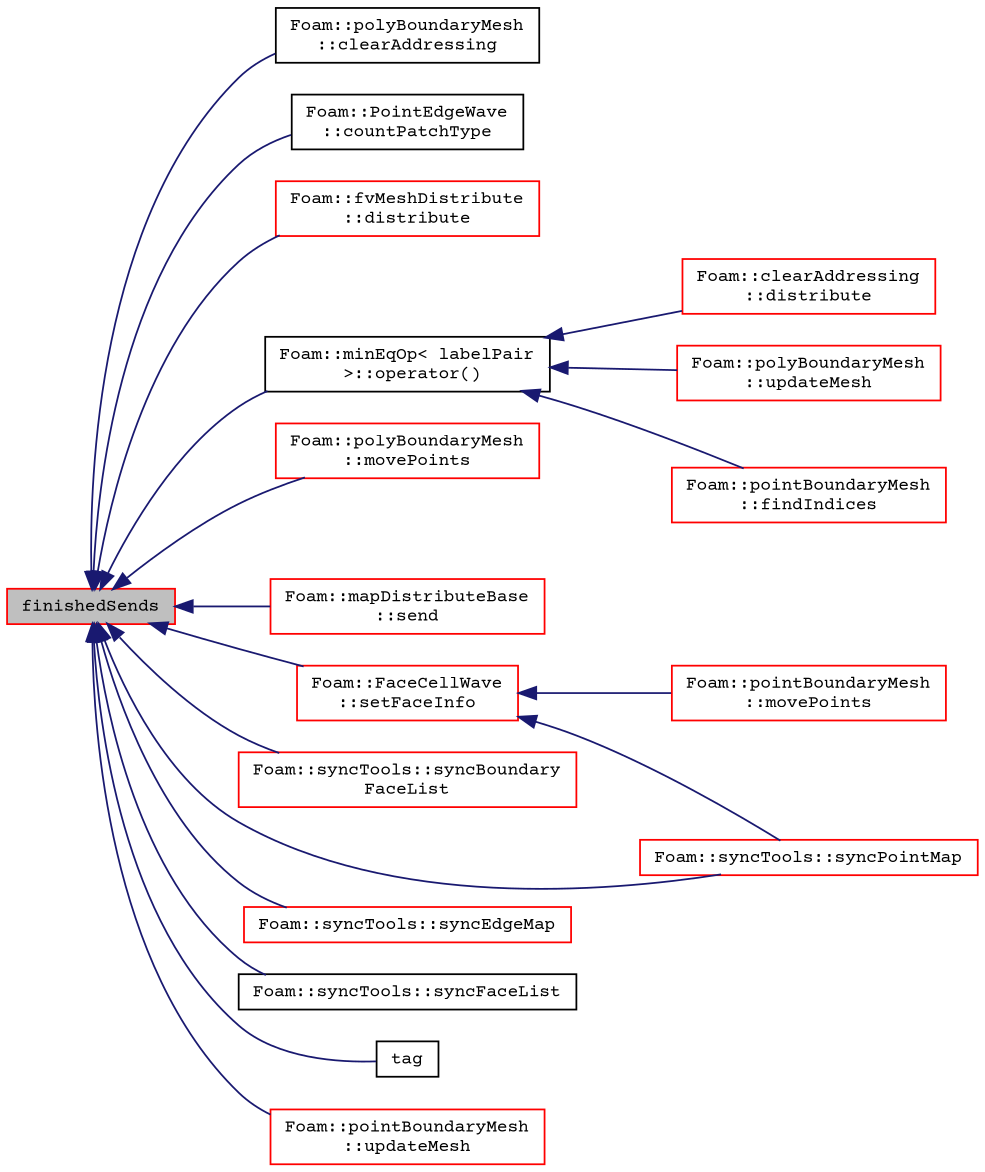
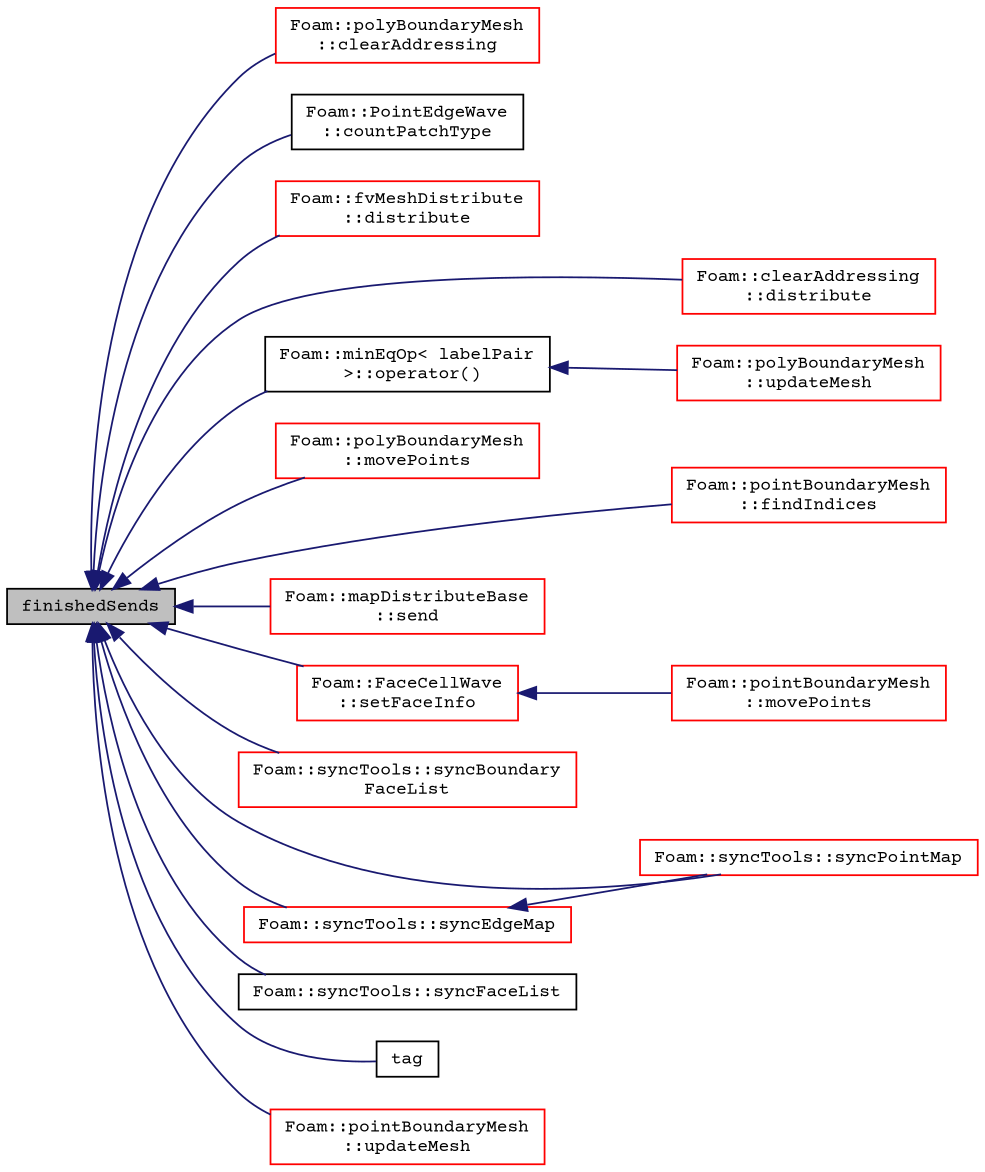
  digraph {
    fontname="Courier Prime"
    rankdir=LR
    node [color=red fontname="Courier Prime" fontsize=10 shape=record]
    edge [color=midnightblue dir=back fontname="Courier Prime" fontsize=10 labelfontname=Helvetica labelfontsize=10 style=solid]
-   n1 [fillcolor=grey75 fontcolor=black height=0.2 label=finishedSends style=filled width=0.4]
-   n2 [color=black height=0.2 label="Foam::polyBoundaryMesh\l::clearAddressing" width=0.4]
+   n1 [color=black fillcolor=grey75 fontcolor=black height=0.2 label=finishedSends style=filled width=0.4]
+   n2 [height=0.2 label="Foam::polyBoundaryMesh\l::clearAddressing" width=0.4]
    n3 [color=black height=0.2 label="Foam::PointEdgeWave\l::countPatchType" width=0.4]
    n4 [height=0.2 label="Foam::fvMeshDistribute\l::distribute" width=0.4]
    n5 [height=0.2 label="Foam::clearAddressing\l::distribute" width=0.4]
    n6 [height=0.2 label="Foam::pointBoundaryMesh\l::findIndices" width=0.4]
    n7 [height=0.2 label="Foam::polyBoundaryMesh\l::movePoints" width=0.4]
    n8 [color=black height=0.2 label="Foam::minEqOp\< labelPair\l \>::operator()" width=0.4]
    n9 [height=0.2 label="Foam::mapDistributeBase\l::send" width=0.4]
    n10 [height=0.2 label="Foam::FaceCellWave\l::setFaceInfo" width=0.4]
    n11 [height=0.2 label="Foam::syncTools::syncBoundary\lFaceList" width=0.4]
    n12 [height=0.2 label="Foam::syncTools::syncEdgeMap" width=0.4]
    n13 [height=0.2 label="Foam::syncTools::syncPointMap" width=0.4]
    n14 [color=black height=0.2 label="Foam::syncTools::syncFaceList" width=0.4]
    n15 [color=black height=0.2 label=tag width=0.4]
    n16 [height=0.2 label="Foam::pointBoundaryMesh\l::updateMesh" width=0.4]
    n17 [height=0.2 label="Foam::pointBoundaryMesh\l::movePoints" width=0.4]
    n18 [height=0.2 label="Foam::polyBoundaryMesh\l::updateMesh" width=0.4]
    n1 -> n2
    n1 -> n3
    n1 -> n4
-   n8 -> n5
-   n8 -> n6
+   n1 -> n5
+   n1 -> n6
    n1 -> n7
    n1 -> n8
    n1 -> n9
    n1 -> n10
    n1 -> n11
    n1 -> n12
    n1 -> n13
    n1 -> n14
    n1 -> n15
    n1 -> n16
    n8 -> n18
    n10 -> n17
-   n10 -> n13
+   n12 -> n13
  }
